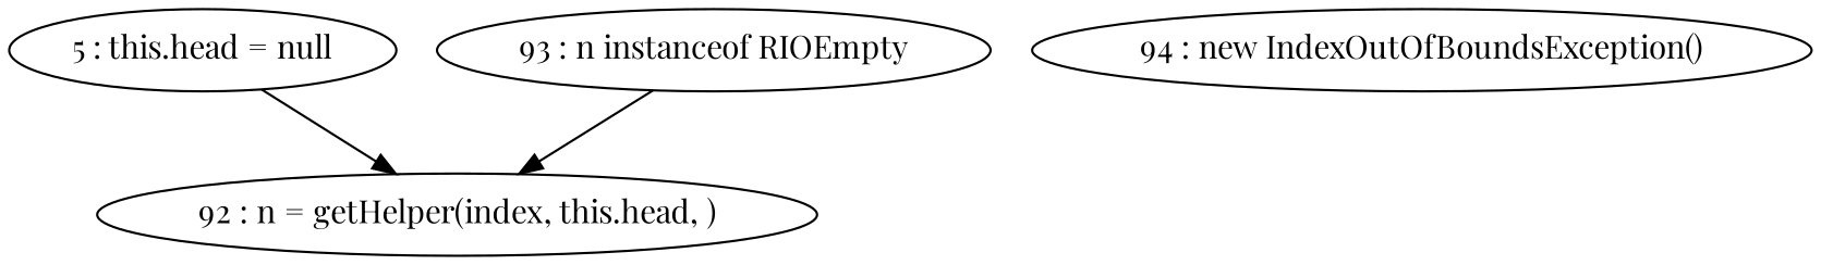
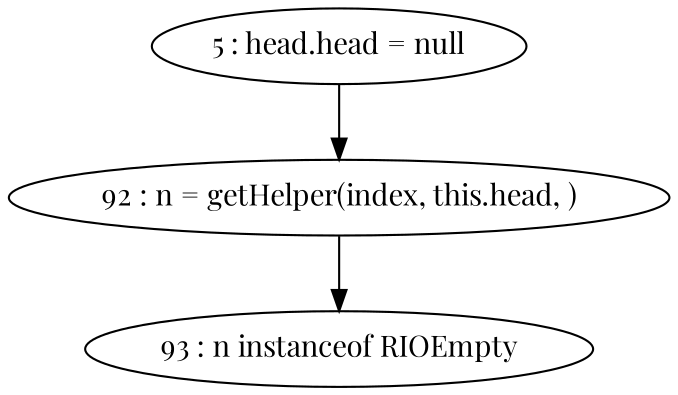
  digraph {
    fontname="Playfair Display"
    node [fontname="Playfair Display"]
    edge [fontname="Playfair Display"]
-   "5 : this.head = null"
+   "5 : this.head = null" [label="5 : head.head = null"]
    "92 : n = getHelper(index, this.head, )"
    "93 : n instanceof RIOEmpty"
-   "94 : new IndexOutOfBoundsException()"
    "5 : this.head = null" -> "92 : n = getHelper(index, this.head, )"
-   "93 : n instanceof RIOEmpty" -> "92 : n = getHelper(index, this.head, )"
+   "92 : n = getHelper(index, this.head, )" -> "93 : n instanceof RIOEmpty"
  }
